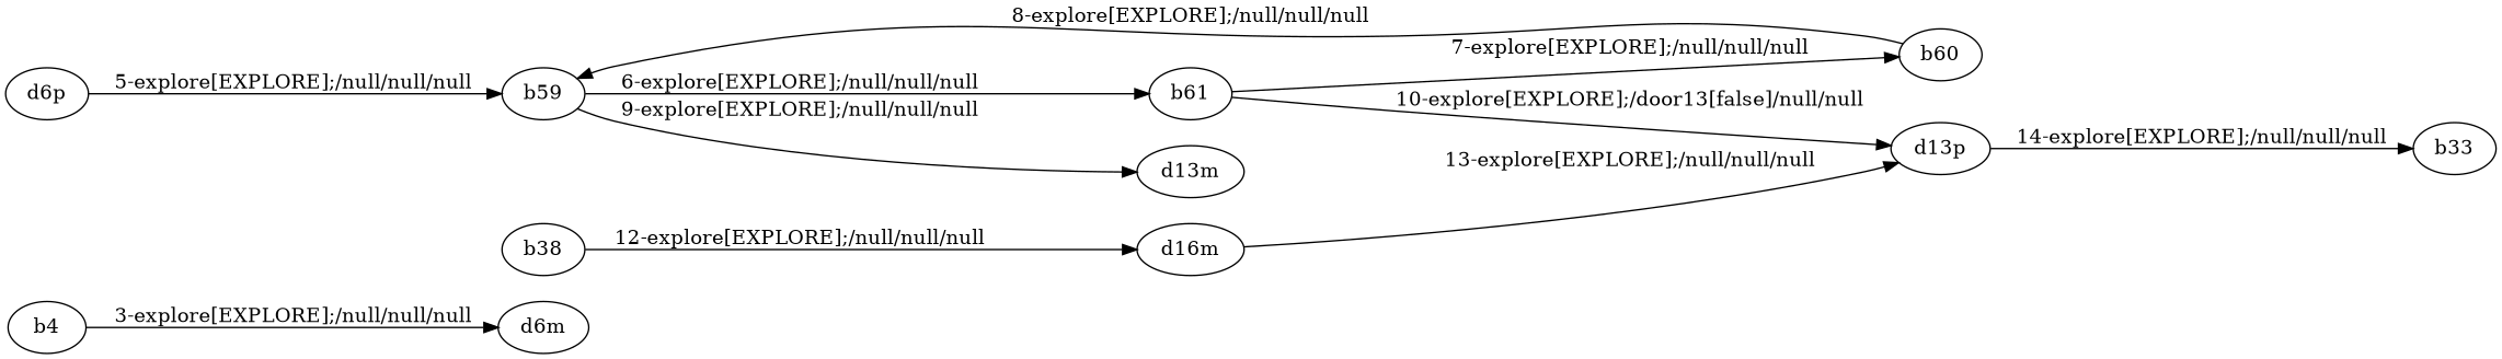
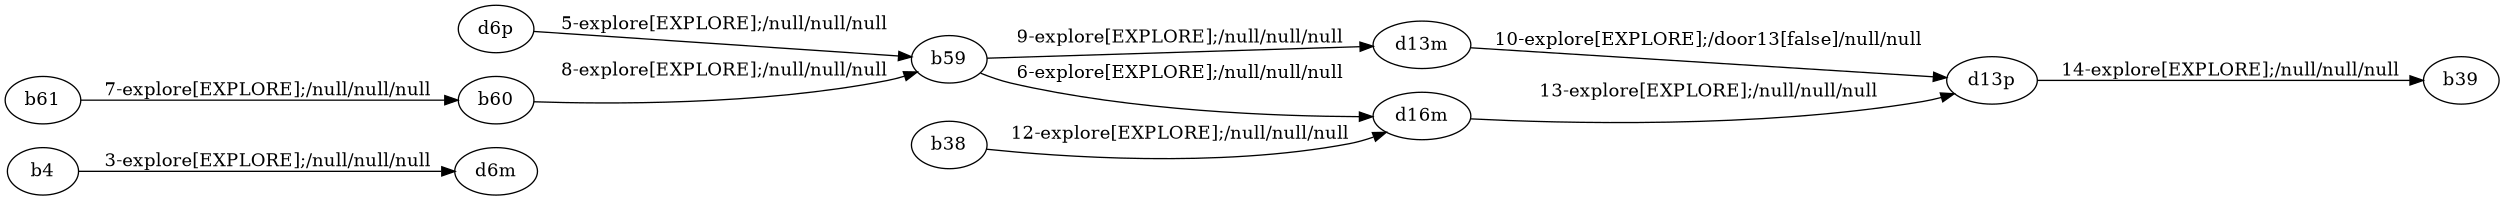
  digraph {
    rankdir=LR
    b4
    d6m
    d6p
    b59
    b61
    d13m
    b60
    d13p
-   b39 [label=b33]
+   b39
    b38
    d16m
    b4 -> d6m [label="3-explore[EXPLORE];/null/null/null"]
    d6p -> b59 [label="5-explore[EXPLORE];/null/null/null"]
-   b59 -> b61 [label="6-explore[EXPLORE];/null/null/null"]
+   b59 -> d16m [label="6-explore[EXPLORE];/null/null/null"]
    b59 -> d13m [label="9-explore[EXPLORE];/null/null/null"]
    b61 -> b60 [label="7-explore[EXPLORE];/null/null/null"]
-   b61 -> d13p [label="10-explore[EXPLORE];/door13[false]/null/null"]
+   d13m -> d13p [label="10-explore[EXPLORE];/door13[false]/null/null"]
    b60 -> b59 [label="8-explore[EXPLORE];/null/null/null"]
    d13p -> b39 [label="14-explore[EXPLORE];/null/null/null"]
    b38 -> d16m [label="12-explore[EXPLORE];/null/null/null"]
    d16m -> d13p [label="13-explore[EXPLORE];/null/null/null"]
  }
